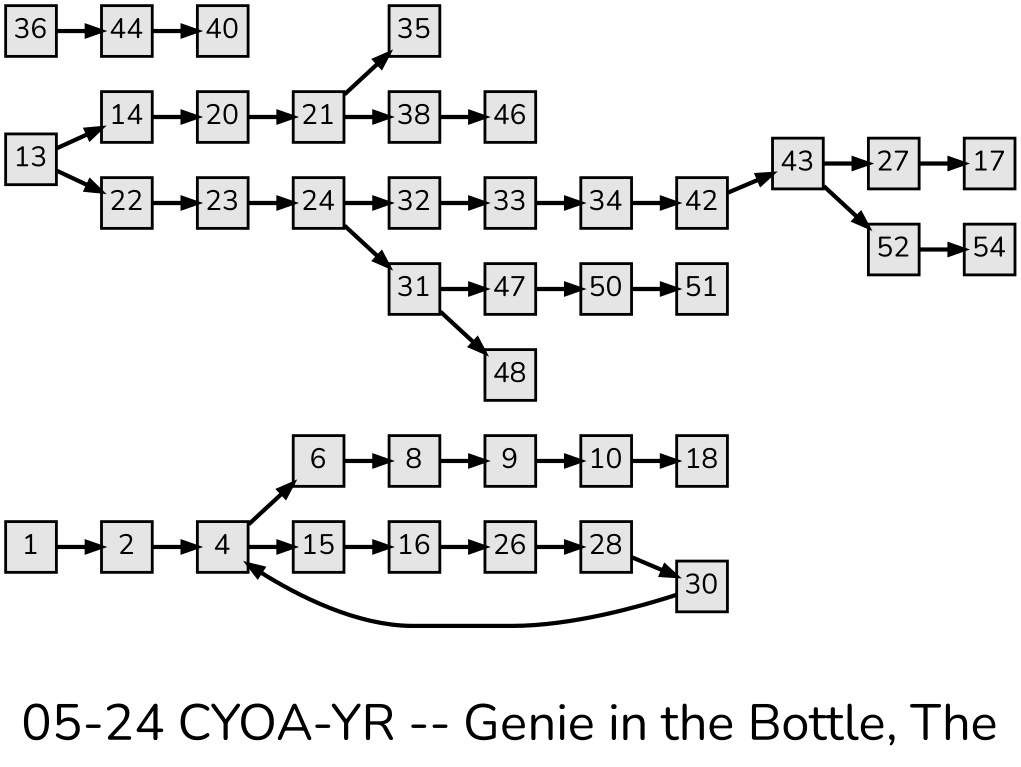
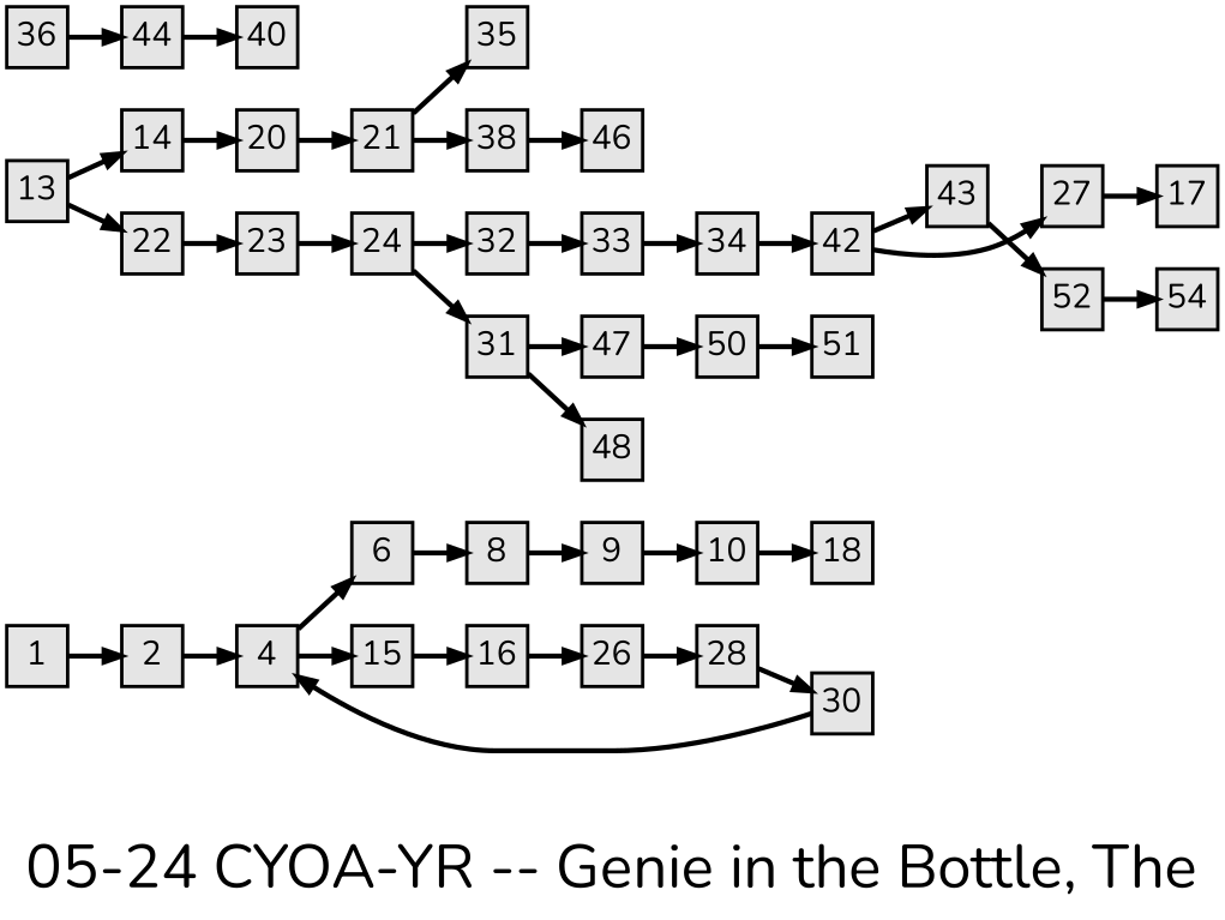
  digraph {
    fontname=Nunito
    fontsize=36
    label="05-24 CYOA-YR -- Genie in the Bottle, The"
    nodesep=0.35
    ordering=out
    rankdir=LR
    ranksep=0.45
    node [fillcolor=grey90 fixedsize=true fontname=Nunito fontsize=20 labelfloat=true margin="0,0" penwidth=2 regular=true shape=rect style=filled]
    edge [fontname=Nunito fontsize=12 labelfloat=true penwidth=3]
    1
    2
    4
    6
    15
    8
    16
    9
    26
    10
    18
    13
    14
    22
    20
    23
    21
    24
    35
    38
    28
    30
    46
    32
    31
    33
    47
    48
    34
    50
    27
    17
    51
    42
    36
    44
    43
    40
    52
    54
    1 -> 2
    2 -> 4
    4 -> 6
    4 -> 15
    6 -> 8
    15 -> 16
    8 -> 9
    16 -> 26
    9 -> 10
    26 -> 28
    10 -> 18
    13 -> 14
    13 -> 22
    14 -> 20
    22 -> 23
    20 -> 21
    23 -> 24
    21 -> 35
    21 -> 38
    24 -> 32
    24 -> 31
    38 -> 46
    28 -> 30
    30 -> 4
    32 -> 33
    31 -> 47
    31 -> 48
    33 -> 34
    47 -> 50
    34 -> 42
    50 -> 51
    27 -> 17
    42 -> 43
    36 -> 44
    44 -> 40
-   43 -> 27
+   42 -> 27
    43 -> 52
    52 -> 54
  }
